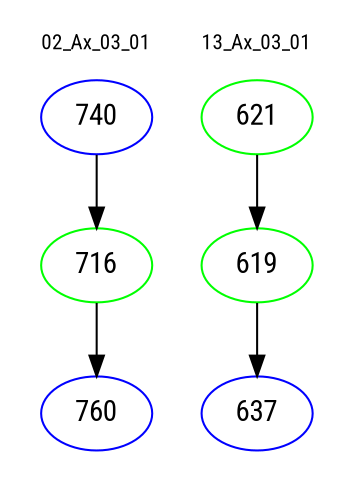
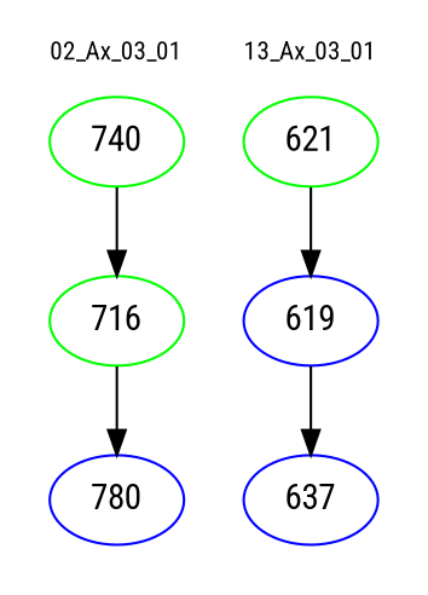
  digraph {
    fontname="Roboto Condensed"
    node [color=blue fontname="Roboto Condensed"]
    edge [color=black fontname="Roboto Condensed"]
-   n1 [label=740]
+   n1 [color=green label=740]
    n2 [color=green label=716]
-   n3 [label=760]
+   n3 [label=780]
    n4 [color=green label=621]
-   n5 [color=green label=619]
+   n5 [label=619]
    n6 [label=637]
    subgraph cluster_1 {
      color=white
      fontsize=10
      label="02_Ax_03_01"
      n1
      n2
      n3
    }
    subgraph cluster_2 {
      color=white
      fontsize=10
      label="13_Ax_03_01"
      n4
      n5
      n6
    }
    n1 -> n2
    n2 -> n3
    n4 -> n5
    n5 -> n6
  }
